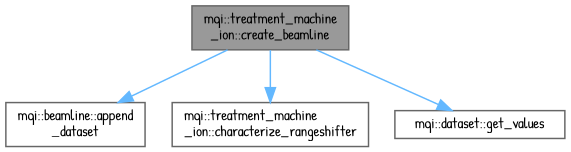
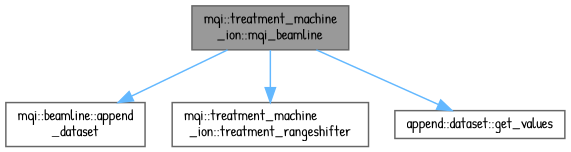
  digraph {
    fontname="Patrick Hand"
    rankdir=TB
    node [color=grey40 fillcolor=white fontname="Patrick Hand" fontsize=10 shape=box style=filled]
    edge [color=steelblue1 fontname="Patrick Hand" fontsize=10 labelfontname=Helvetica labelfontsize=10 style=solid]
-   n1 [color=gray40 fillcolor=grey60 fontcolor=black height=0.2 label="mqi::treatment_machine\l_ion::create_beamline" width=0.4]
+   n1 [color=gray40 fillcolor=grey60 fontcolor=black height=0.2 label="mqi::treatment_machine\l_ion::mqi_beamline" width=0.4]
    n2 [height=0.2 label="mqi::beamline::append\l_dataset" width=0.4]
-   n3 [height=0.2 label="mqi::treatment_machine\l_ion::characterize_rangeshifter" width=0.4]
-   n4 [height=0.2 label="mqi::dataset::get_values" width=0.4]
+   n3 [height=0.2 label="mqi::treatment_machine\l_ion::treatment_rangeshifter" width=0.4]
+   n4 [height=0.2 label="append::dataset::get_values" width=0.4]
    n1 -> n2
    n1 -> n3
    n1 -> n4
  }
